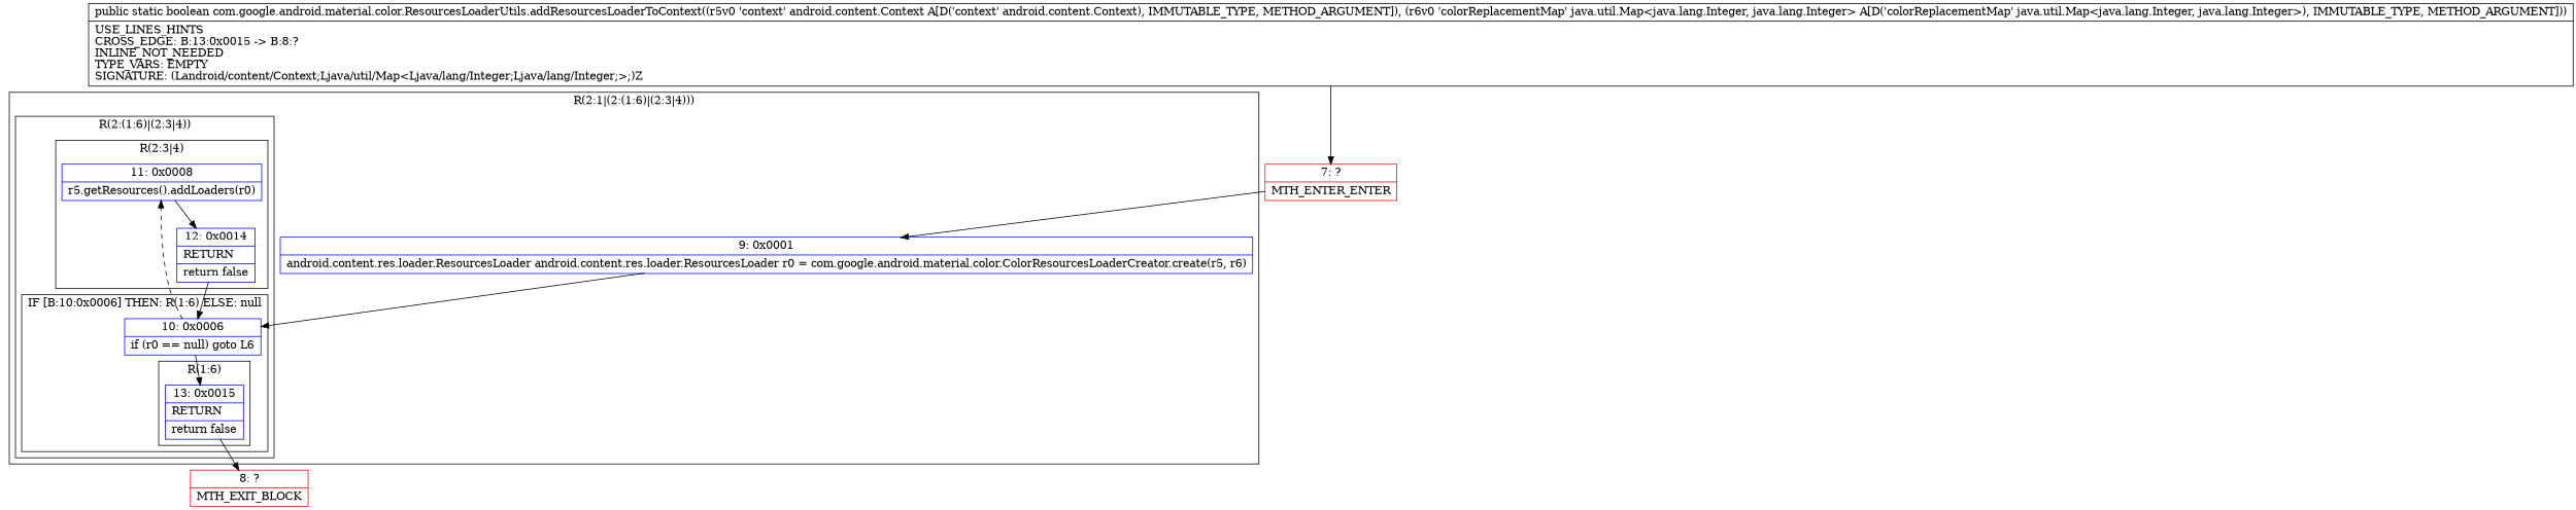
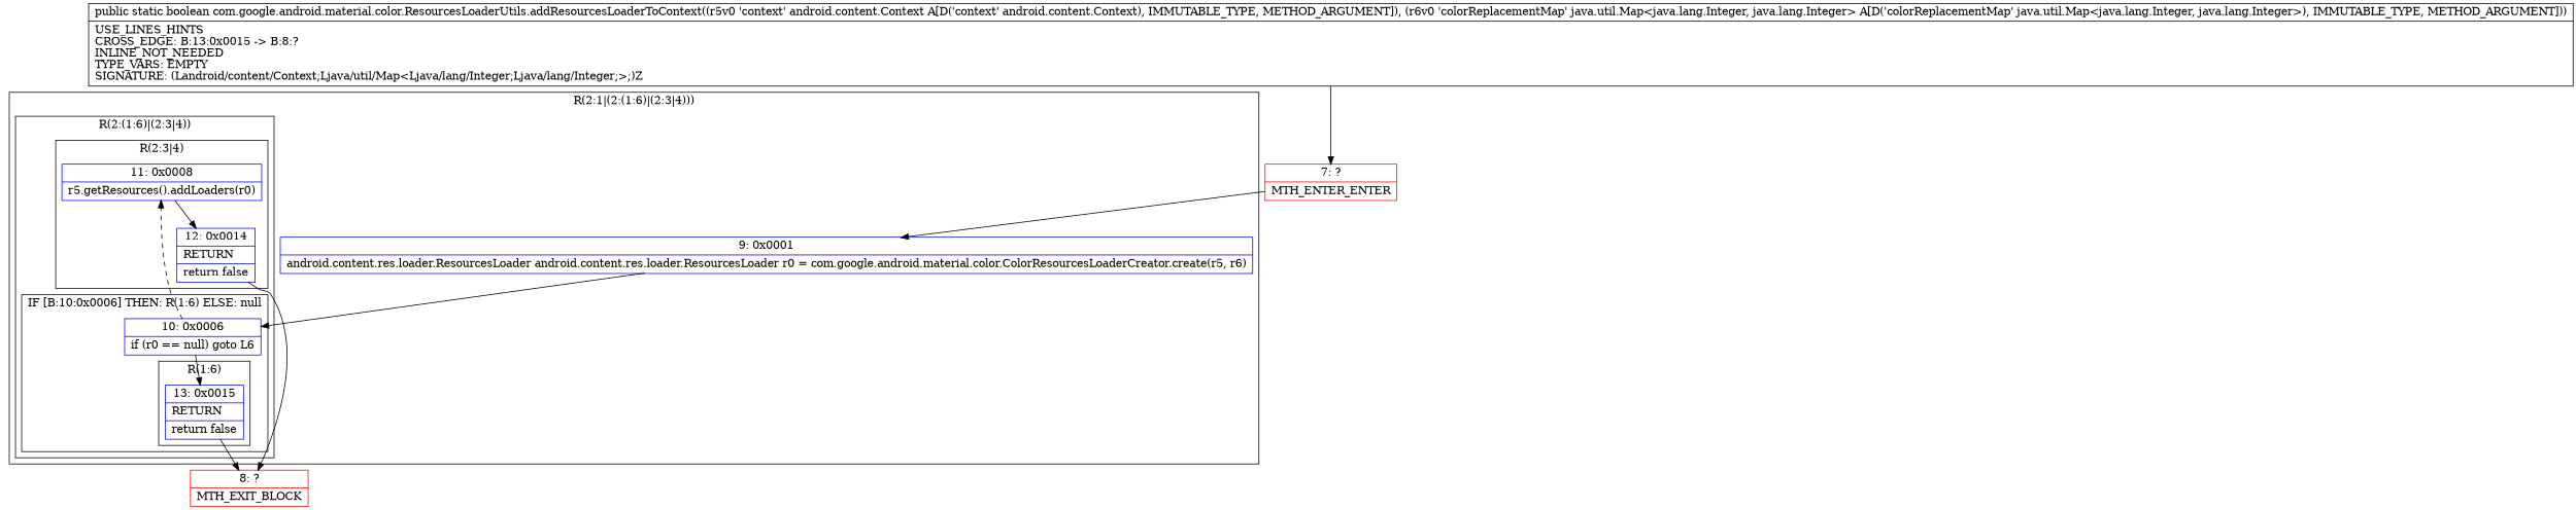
  digraph {
    node [color=blue shape=record]
    n1 [label="{13\:\ 0x0015|RETURN\l|return false\l}"]
    n2 [label="{10\:\ 0x0006|if (r0 == null) goto L6\l}"]
    n3 [label="{11\:\ 0x0008|r5.getResources().addLoaders(r0)\l}"]
    n4 [label="{12\:\ 0x0014|RETURN\l|return false\l}"]
    n5 [label="{9\:\ 0x0001|android.content.res.loader.ResourcesLoader android.content.res.loader.ResourcesLoader r0 = com.google.android.material.color.ColorResourcesLoaderCreator.create(r5, r6)\l}"]
    n6 [color=red label="{8\:\ ?|MTH_EXIT_BLOCK\l}"]
    n7 [color=red label="{7\:\ ?|MTH_ENTER_ENTER\l}"]
    n8 [label="{public static boolean com.google.android.material.color.ResourcesLoaderUtils.addResourcesLoaderToContext((r5v0 'context' android.content.Context A[D('context' android.content.Context), IMMUTABLE_TYPE, METHOD_ARGUMENT]), (r6v0 'colorReplacementMap' java.util.Map\<java.lang.Integer, java.lang.Integer\> A[D('colorReplacementMap' java.util.Map\<java.lang.Integer, java.lang.Integer\>), IMMUTABLE_TYPE, METHOD_ARGUMENT]))  | USE_LINES_HINTS\lCROSS_EDGE: B:13:0x0015 \-\> B:8:?\lINLINE_NOT_NEEDED\lTYPE_VARS: EMPTY\lSIGNATURE: (Landroid\/content\/Context;Ljava\/util\/Map\<Ljava\/lang\/Integer;Ljava\/lang\/Integer;\>;)Z\l}" color=""]
    subgraph cluster_1 {
      label="R(2:1|(2:(1:6)|(2:3|4)))"
      n5
      subgraph cluster_2 {
        label="R(2:(1:6)|(2:3|4))"
        subgraph cluster_3 {
          label="IF [B:10:0x0006] THEN: R(1:6) ELSE: null"
          n2
          subgraph cluster_4 {
            label="R(1:6)"
            n1
          }
        }
        subgraph cluster_5 {
          label="R(2:3|4)"
          n3
          n4
        }
      }
    }
    n1 -> n6
    n2 -> n1
    n2 -> n3 [style=dashed]
    n3 -> n4
-   n4 -> n2
+   n4 -> n6
    n5 -> n2
    n7 -> n5
    n8 -> n7
  }
